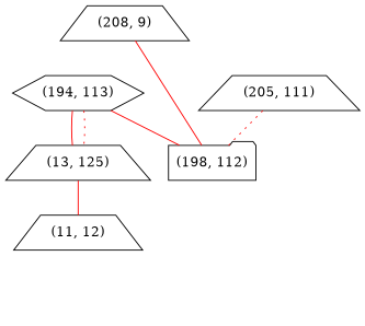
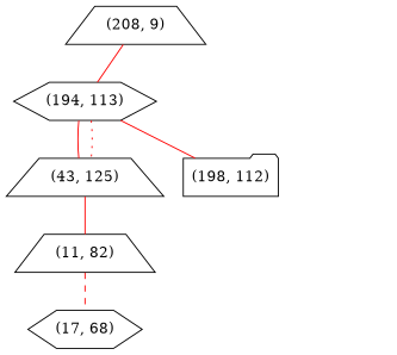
  graph {
    fontname="DejaVu Serif"
    node [fontname="DejaVu Serif" shape=trapezium]
    edge [color=red fontname="DejaVu Serif" style=solid weight=1]
+   "(17, 68)" [shape=hexagon]
    "(194, 113)" [shape=hexagon]
-   "(13, 125)"
+   "(13, 125)" [label="(43, 125)"]
    "(198, 112)" [shape=folder]
-   "(11, 82)" [label="(11, 12)"]
+   "(11, 82)"
    "(208, 9)"
-   "(205, 111)"
    "(194, 113)" -- "(13, 125)"
    "(194, 113)" -- "(13, 125)" [style=dotted]
    "(194, 113)" -- "(198, 112)"
    "(13, 125)" -- "(11, 82)"
-   "(208, 9)" -- "(198, 112)"
-   "(205, 111)" -- "(198, 112)" [style=dotted]
+   "(11, 82)" -- "(17, 68)" [style=dashed]
+   "(208, 9)" -- "(194, 113)"
  }
